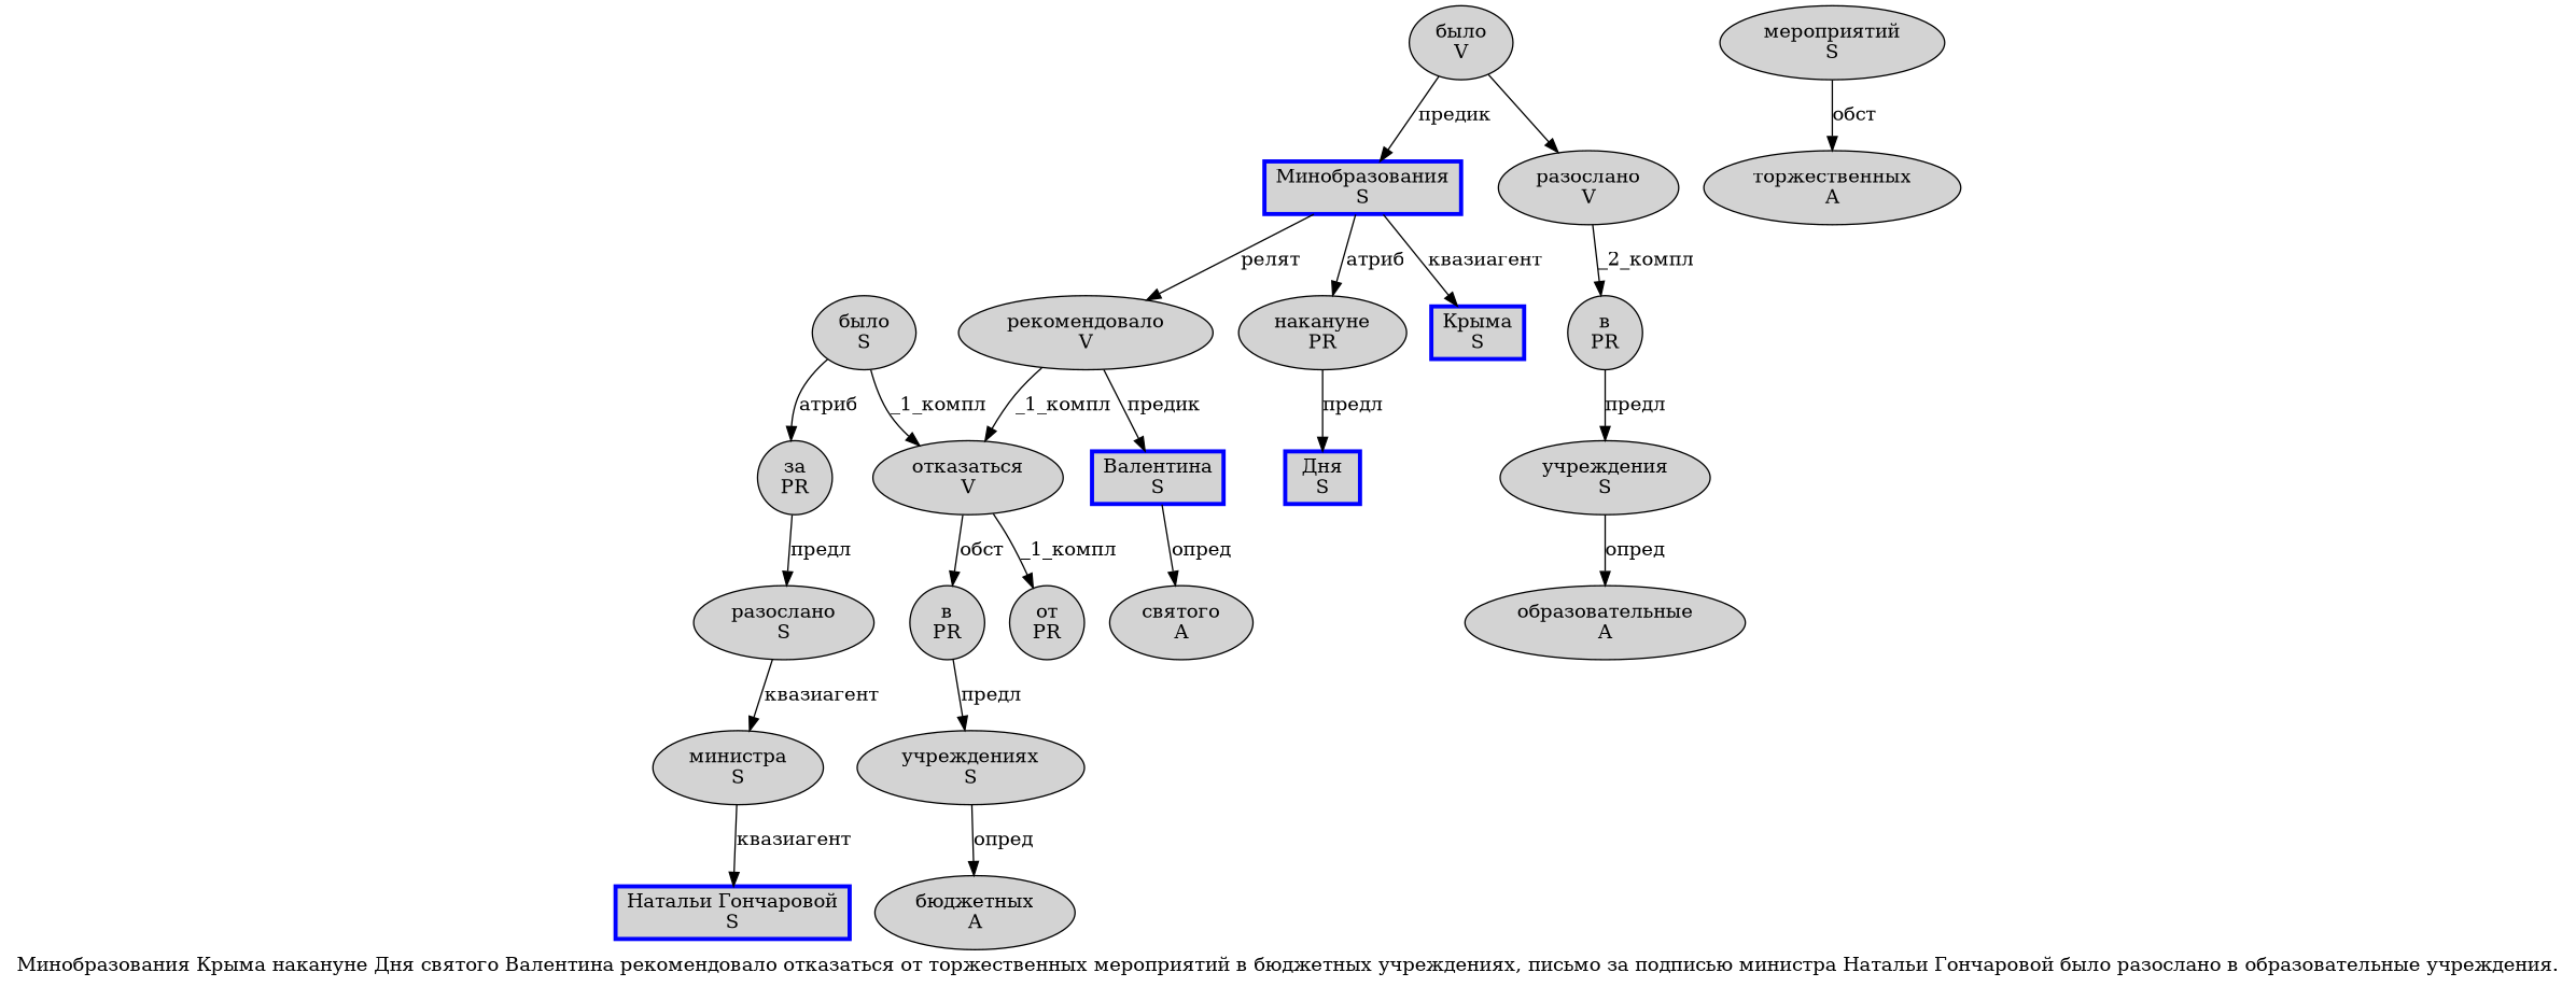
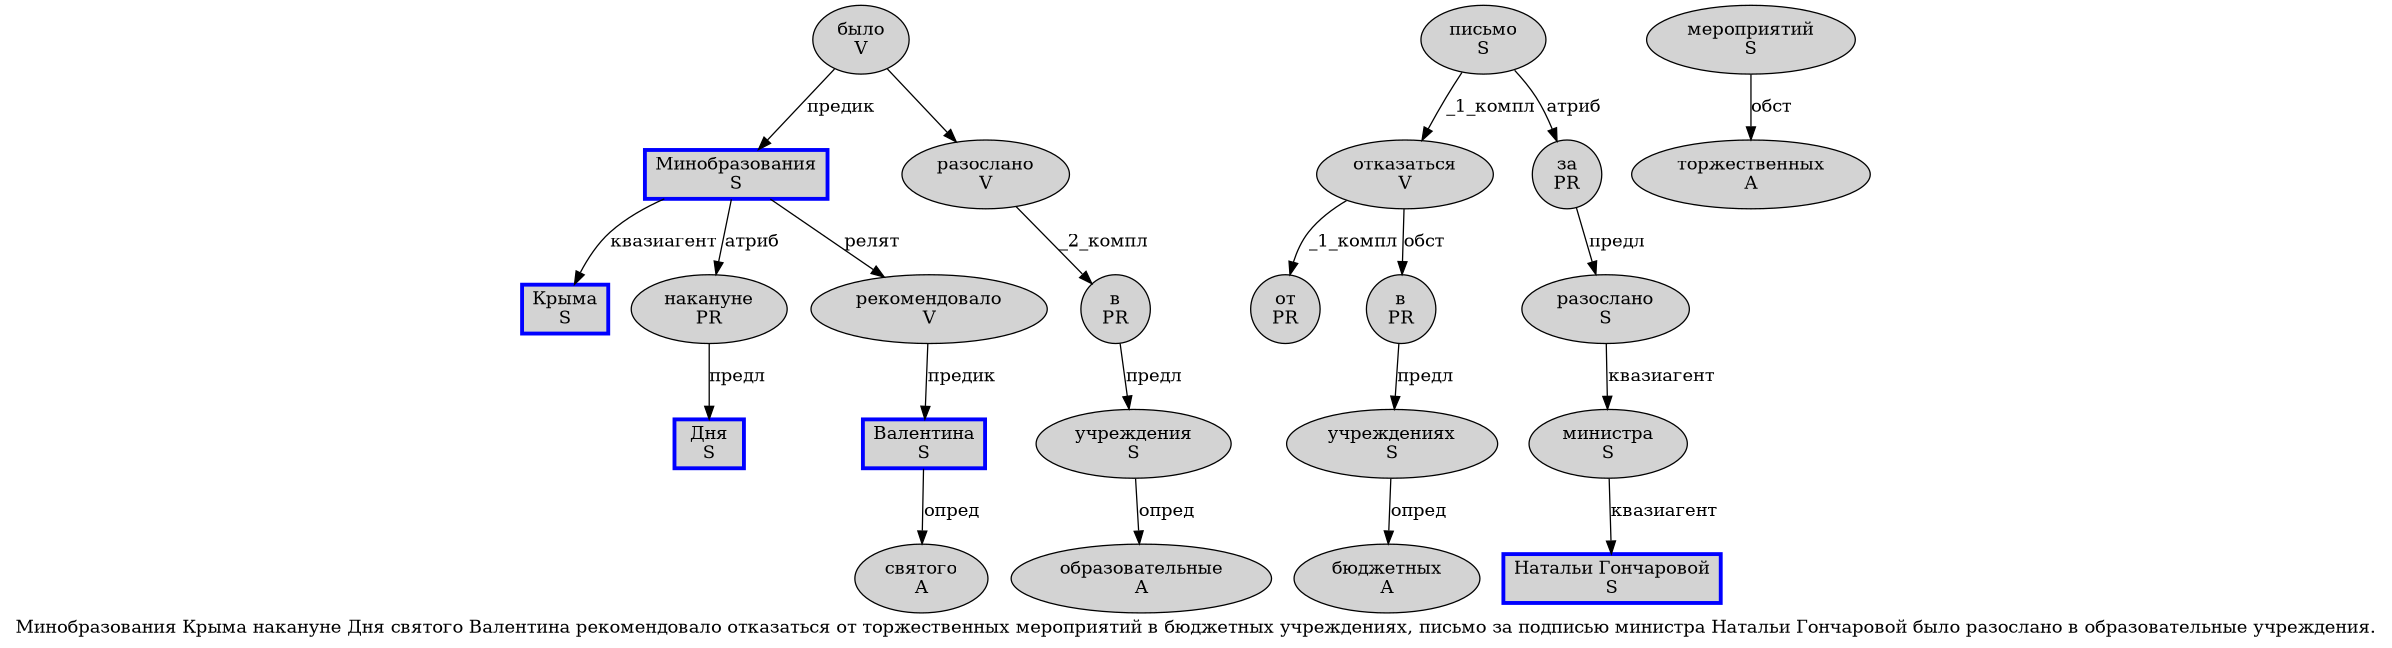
  digraph {
    label="Минобразования Крыма накануне Дня святого Валентина рекомендовало отказаться от торжественных мероприятий в бюджетных учреждениях, письмо за подписью министра Натальи Гончаровой было разослано в образовательные учреждения."
    node [fillcolor=lightgray penwidth=1 shape=ellipse style=filled]
    n1 [color=blue label="Минобразования\nS" penwidth=3 shape=box]
    n2 [color=blue label="Крыма\nS" penwidth=3 shape=box]
    n3 [label="накануне\nPR"]
    n4 [label="рекомендовало\nV"]
    n5 [color=blue label="Дня\nS" penwidth=3 shape=box]
    n6 [color=blue label="Валентина\nS" penwidth=3 shape=box]
    n7 [label="отказаться\nV"]
    n8 [label="святого\nA"]
    n9 [label="от\nPR"]
    n10 [label="в\nPR"]
    n11 [label="учреждениях\nS"]
-   n12 [label="было\nS"]
+   n12 [label="письмо\nS"]
    n13 [label="за\nPR"]
    n14 [label="мероприятий\nS"]
    n15 [label="торжественных\nA"]
    n16 [label="бюджетных\nA"]
    n17 [label="разослано\nS"]
    n18 [label="министра\nS"]
    n19 [color=blue label="Натальи Гончаровой\nS" penwidth=3 shape=box]
    n20 [label="было\nV"]
    n21 [label="разослано\nV"]
    n22 [label="в\nPR"]
    n23 [label="учреждения\nS"]
    n24 [label="образовательные\nA"]
    n1 -> n2 [label="квазиагент"]
    n1 -> n3 [label="атриб"]
    n1 -> n4 [label="релят"]
    n3 -> n5 [label="предл"]
    n4 -> n6 [label="предик"]
-   n4 -> n7 [label="_1_компл"]
    n6 -> n8 [label="опред"]
    n7 -> n9 [label="_1_компл"]
    n7 -> n10 [label="обст"]
    n10 -> n11 [label="предл"]
    n11 -> n16 [label="опред"]
    n12 -> n7 [label="_1_компл"]
    n12 -> n13 [label="атриб"]
    n13 -> n17 [label="предл"]
    n14 -> n15 [label="обст"]
    n17 -> n18 [label="квазиагент"]
    n18 -> n19 [label="квазиагент"]
    n20 -> n1 [label="предик"]
    n20 -> n21
    n21 -> n22 [label="_2_компл"]
    n22 -> n23 [label="предл"]
    n23 -> n24 [label="опред"]
  }
